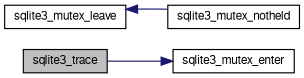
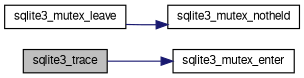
  digraph {
    rankdir=LR
    node [color=black fillcolor=white fontname=FreeSans fontsize=10 shape=record style=filled]
    edge [color=midnightblue fontname=FreeSans fontsize=10 labelfontname=FreeSans labelfontsize=10 style=solid]
    n1 [fillcolor=grey75 fontcolor=black height=0.2 label=sqlite3_trace width=0.4]
    n2 [height=0.2 label=sqlite3_mutex_enter width=0.4]
    n3 [height=0.2 label=sqlite3_mutex_leave width=0.4]
    n4 [height=0.2 label=sqlite3_mutex_notheld width=0.4]
    n1 -> n2
-   n4 -> n3
+   n3 -> n4
  }
